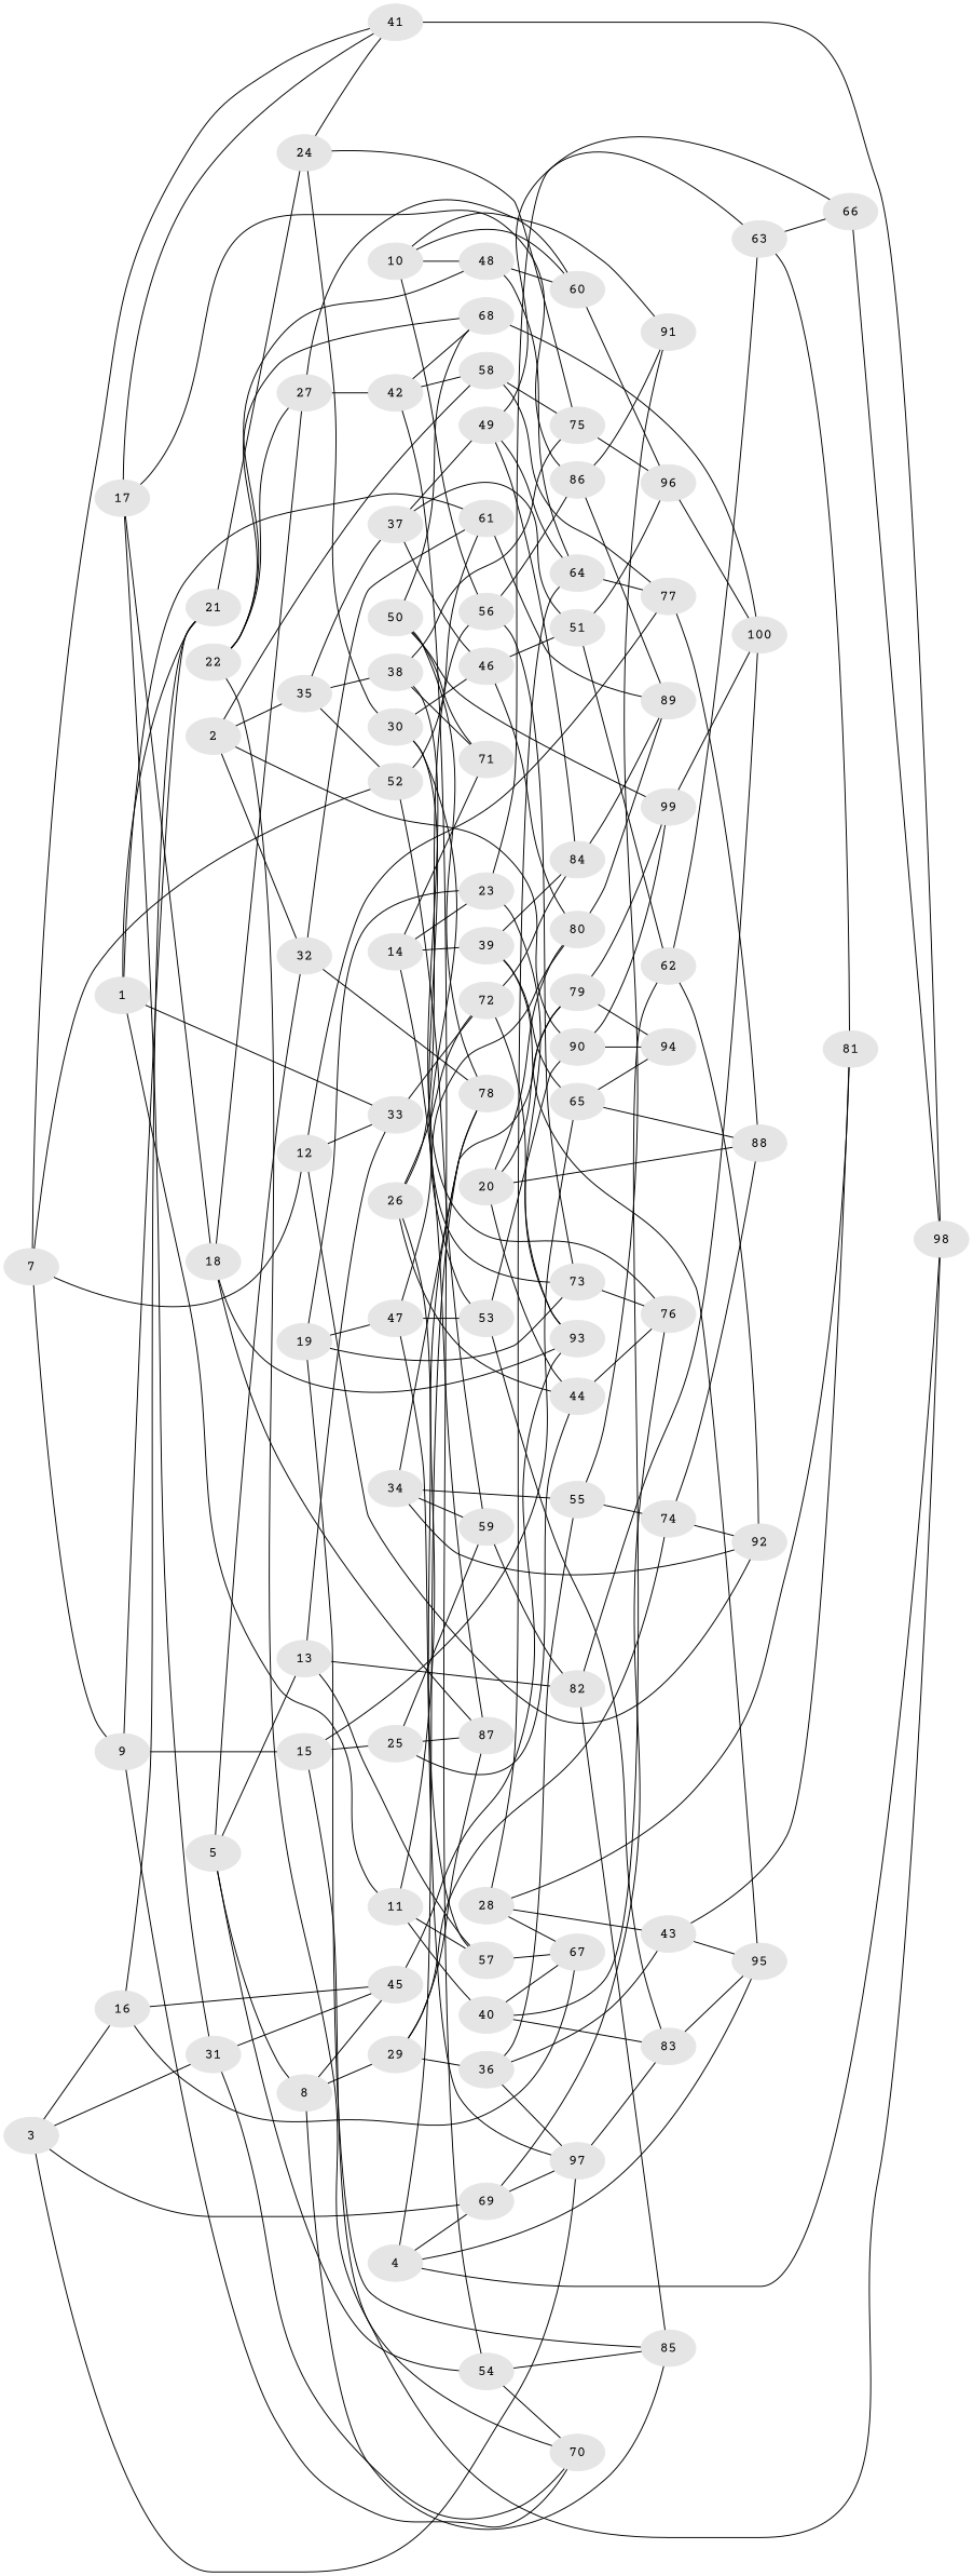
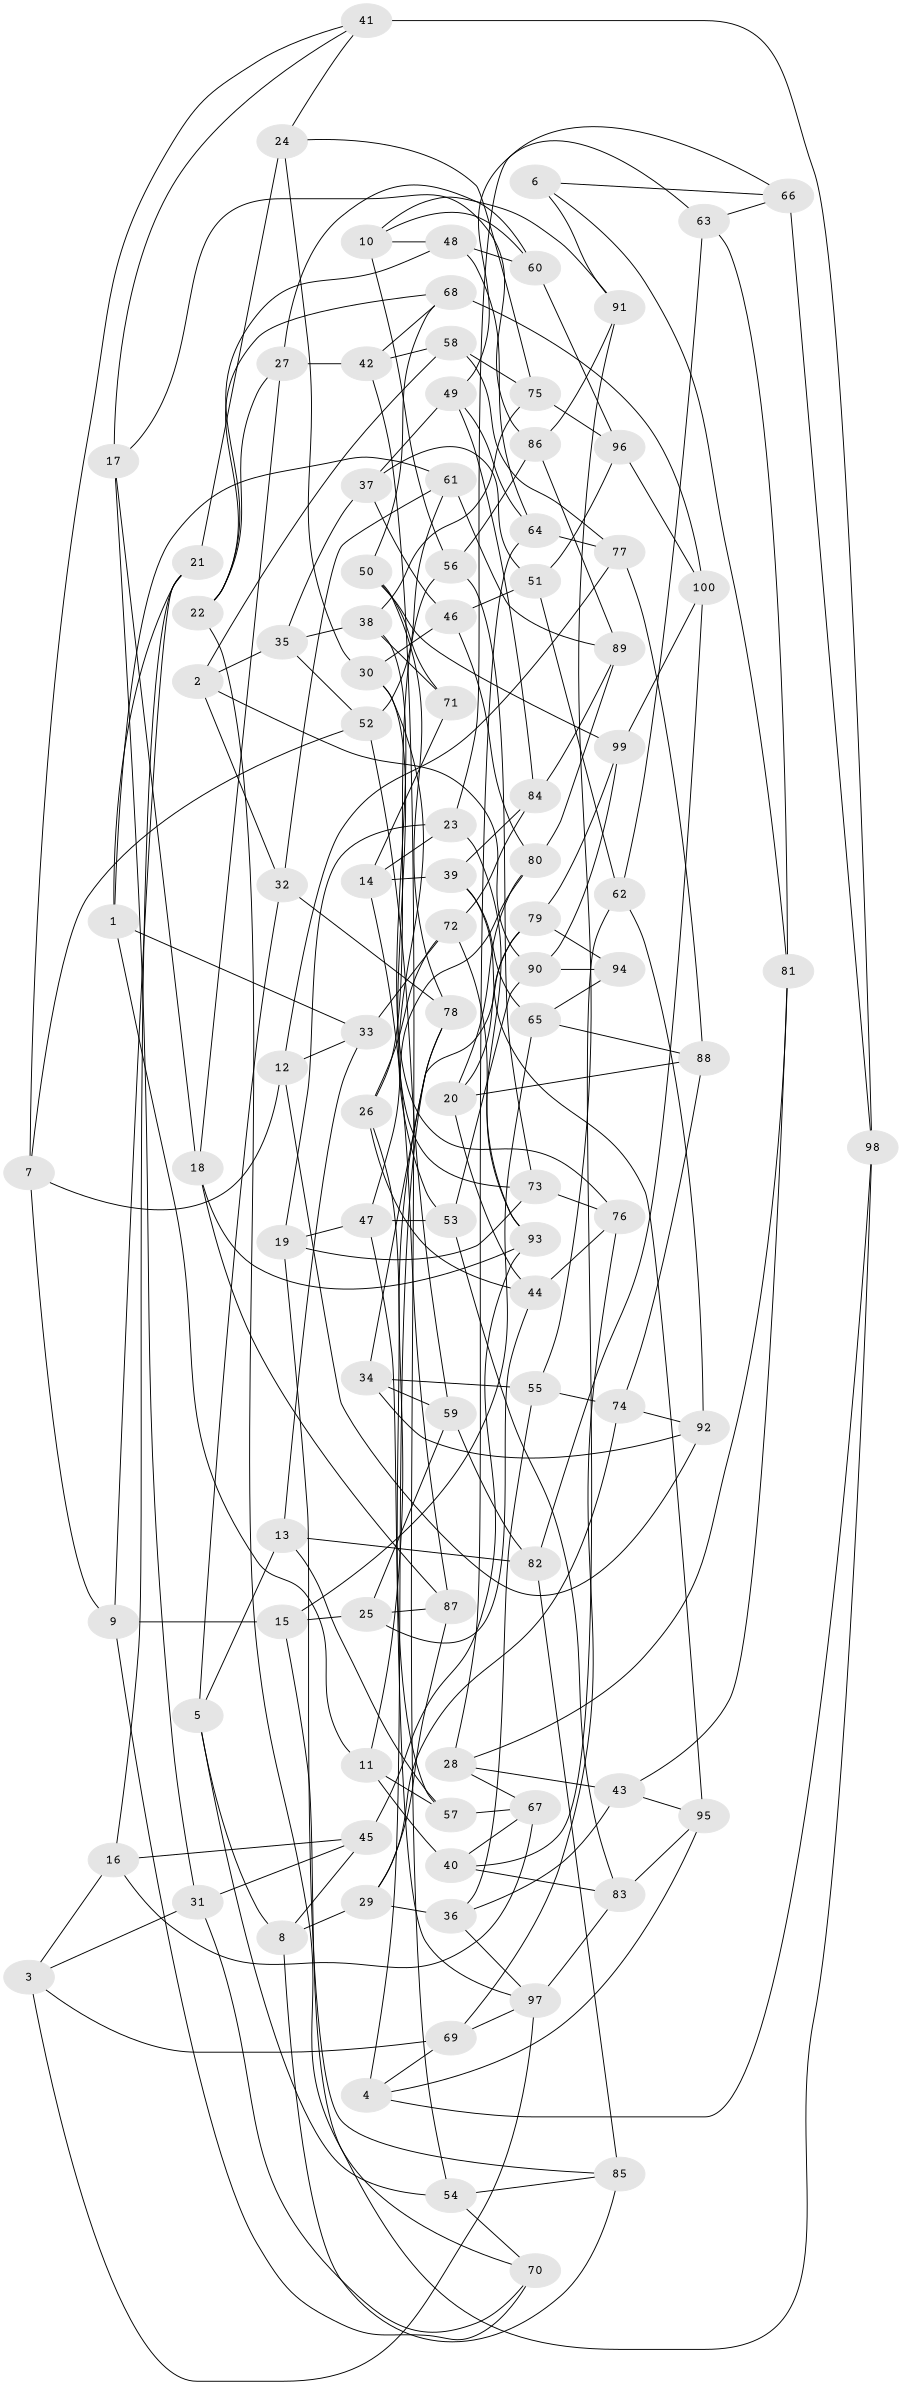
  graph {
    fontname="Courier Prime"
    rankdir=LR
    node [color=gray90 fontname="Courier Prime" style=filled]
    edge [fontname="Courier Prime"]
    1
    11
    21
    33
    61
    78
    40
    57
    24
    72
    89
    2
    32
    35
    58
    90
    52
    37
    38
    77
    75
    99
    94
    3
    16
    31
    69
    97
    45
    67
    70
    76
    83
    4
    95
    98
    5
    8
    13
    54
    29
    85
    82
+   6
    66
    81
    91
    7
    9
    12
    41
    15
    92
    59
    87
    36
    74
    93
    25
    65
    10
    48
    56
    60
    64
    86
    73
    96
    62
    88
    100
    14
    23
    39
    71
    84
    44
    17
    18
    27
    42
    19
    47
    80
    53
    20
    79
    30
    22
    68
    46
    26
    28
    43
    55
    51
    34
    49
    63
    50
    1 -- 11
    1 -- 21
    1 -- 33
    1 -- 61
    11 -- 78
    11 -- 40
    11 -- 57
    21 -- 24
    33 -- 72
    61 -- 89
    40 -- 67
    40 -- 83
    40 -- 62
    57 -- 67
    24 -- 75
    24 -- 41
    24 -- 30
    72 -- 93
    72 -- 84
    2 -- 32
    2 -- 35
    2 -- 58
    2 -- 90
    32 -- 61
    32 -- 78
    35 -- 52
    35 -- 37
    35 -- 38
    58 -- 77
    58 -- 75
    90 -- 99
    90 -- 94
    52 -- 61
    52 -- 59
    37 -- 46
    37 -- 51
    37 -- 49
    38 -- 75
    38 -- 76
    38 -- 71
    77 -- 88
    75 -- 96
    99 -- 100
    3 -- 16
    3 -- 31
    3 -- 69
    3 -- 97
    16 -- 21
    16 -- 45
    16 -- 67
    31 -- 45
    31 -- 70
    69 -- 97
    69 -- 76
    97 -- 83
    45 -- 93
    83 -- 95
    4 -- 78
    4 -- 69
    4 -- 95
    4 -- 98
    5 -- 32
    5 -- 8
    5 -- 13
    5 -- 54
    8 -- 45
    8 -- 29
    8 -- 85
    13 -- 33
    13 -- 57
    13 -- 82
    54 -- 70
    54 -- 85
    29 -- 87
    29 -- 36
    29 -- 74
    82 -- 85
    82 -- 100
+   6 -- 66
+   6 -- 81
+   6 -- 91
    66 -- 98
    7 -- 52
    7 -- 9
    7 -- 12
    7 -- 41
    9 -- 21
    9 -- 70
    9 -- 15
    12 -- 33
    12 -- 77
    12 -- 92
    41 -- 98
    15 -- 98
    15 -- 25
    15 -- 65
    59 -- 82
    36 -- 97
    36 -- 43
    36 -- 55
    74 -- 92
    74 -- 88
    25 -- 59
    25 -- 87
    25 -- 44
    65 -- 94
    65 -- 88
    10 -- 91
    10 -- 48
    10 -- 56
    10 -- 60
    48 -- 60
    48 -- 64
    56 -- 86
    56 -- 73
    60 -- 96
    64 -- 77
    86 -- 89
    86 -- 91
    73 -- 76
    96 -- 100
    62 -- 92
    62 -- 63
    14 -- 87
    14 -- 23
    14 -- 39
    14 -- 71
    23 -- 66
    23 -- 93
    39 -- 95
    39 -- 65
    39 -- 84
    84 -- 89
    44 -- 76
    17 -- 31
    17 -- 41
    17 -- 86
    17 -- 18
    18 -- 87
    18 -- 93
    18 -- 27
    27 -- 60
    27 -- 42
    42 -- 58
    42 -- 54
    42 -- 68
    19 -- 85
    19 -- 73
    19 -- 23
    19 -- 47
    47 -- 97
    47 -- 80
    47 -- 53
    80 -- 89
    53 -- 90
    53 -- 83
    20 -- 88
    20 -- 44
    20 -- 80
    20 -- 79
    79 -- 99
    79 -- 94
    30 -- 73
    30 -- 53
    30 -- 46
    22 -- 70
    22 -- 48
    22 -- 27
    22 -- 68
    68 -- 100
    46 -- 80
    46 -- 51
    26 -- 57
    26 -- 72
    26 -- 56
    26 -- 44
    28 -- 67
    28 -- 81
    28 -- 64
    28 -- 43
    43 -- 95
    43 -- 81
    55 -- 91
    55 -- 74
    51 -- 96
    51 -- 62
    34 -- 92
    34 -- 59
    34 -- 79
    34 -- 55
    49 -- 64
    49 -- 84
    49 -- 63
    63 -- 66
    63 -- 81
    50 -- 78
    50 -- 99
    50 -- 71
    50 -- 68
  }
